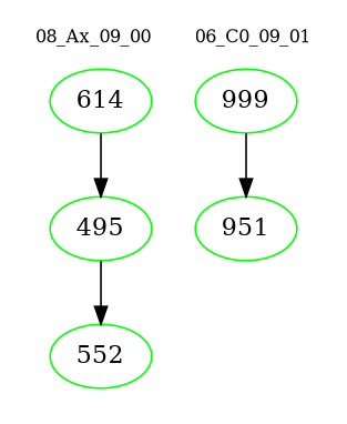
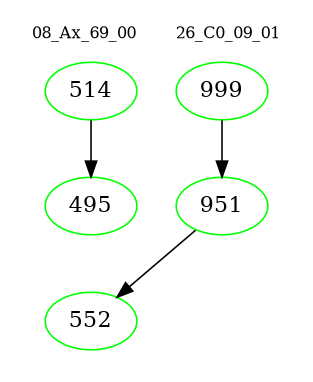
  digraph {
    fontname="DejaVu Serif"
    node [color=green fontname="DejaVu Serif"]
    edge [color=black fontname="DejaVu Serif"]
-   n1 [label=614]
+   n1 [label=514]
    n2 [label=495]
    n3 [label=552]
    n4 [label=999]
    n5 [label=951]
    subgraph cluster_1 {
      color=white
      fontsize=10
-     label="08_Ax_09_00"
+     label="08_Ax_69_00"
      n1
      n2
      n3
    }
    subgraph cluster_2 {
      color=white
      fontsize=10
-     label="06_C0_09_01"
+     label="26_C0_09_01"
      n4
      n5
    }
    n1 -> n2
-   n2 -> n3
+   n5 -> n3
    n4 -> n5
  }
